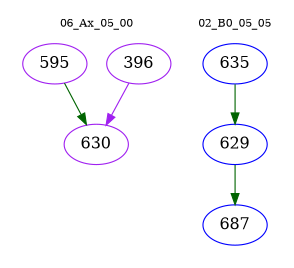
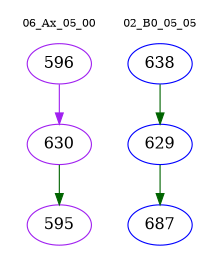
  digraph {
    node [color=purple]
    edge [color=darkgreen]
-   n1 [label=396]
+   n1 [label=596]
    n2 [label=595]
    n3 [label=630]
-   n4 [color=blue label=635]
+   n4 [color=blue label=638]
    n5 [color=blue label=629]
    n6 [color=blue label=687]
    subgraph cluster_1 {
      color=white
      fontsize=10
      label="06_Ax_05_00"
      n1
      n2
      n3
    }
    subgraph cluster_2 {
      color=white
      fontsize=10
      label="02_B0_05_05"
      n4
      n5
      n6
    }
    n1 -> n3 [color=purple]
-   n2 -> n3
+   n3 -> n2
    n4 -> n5
    n5 -> n6
  }
